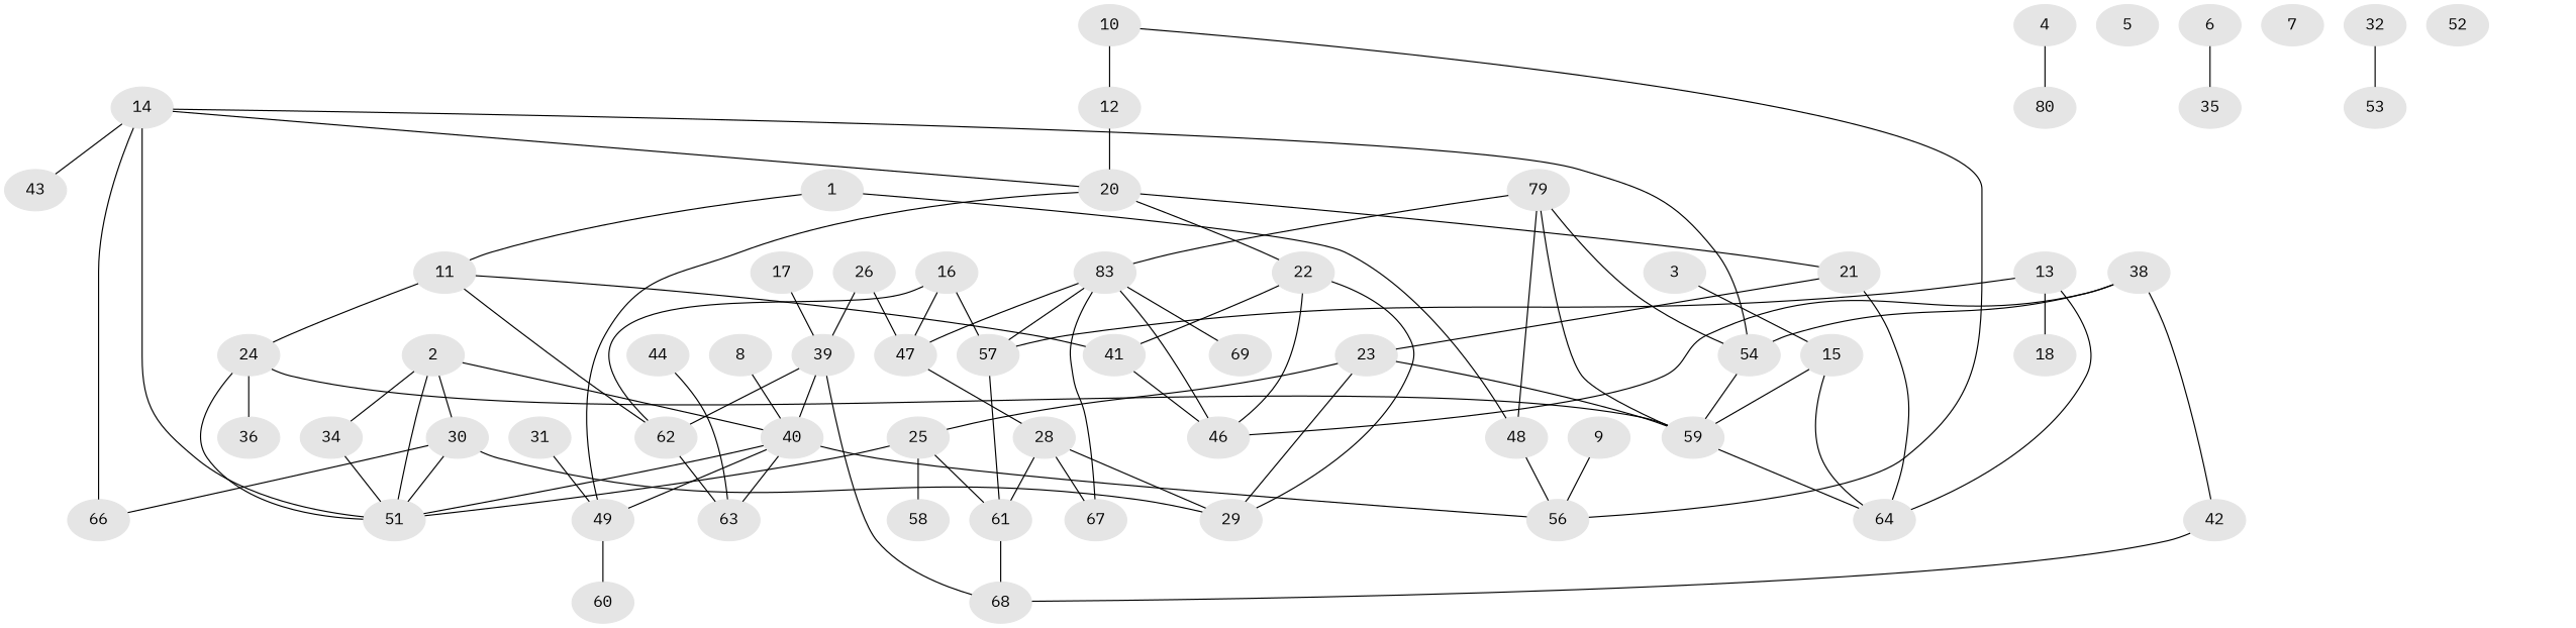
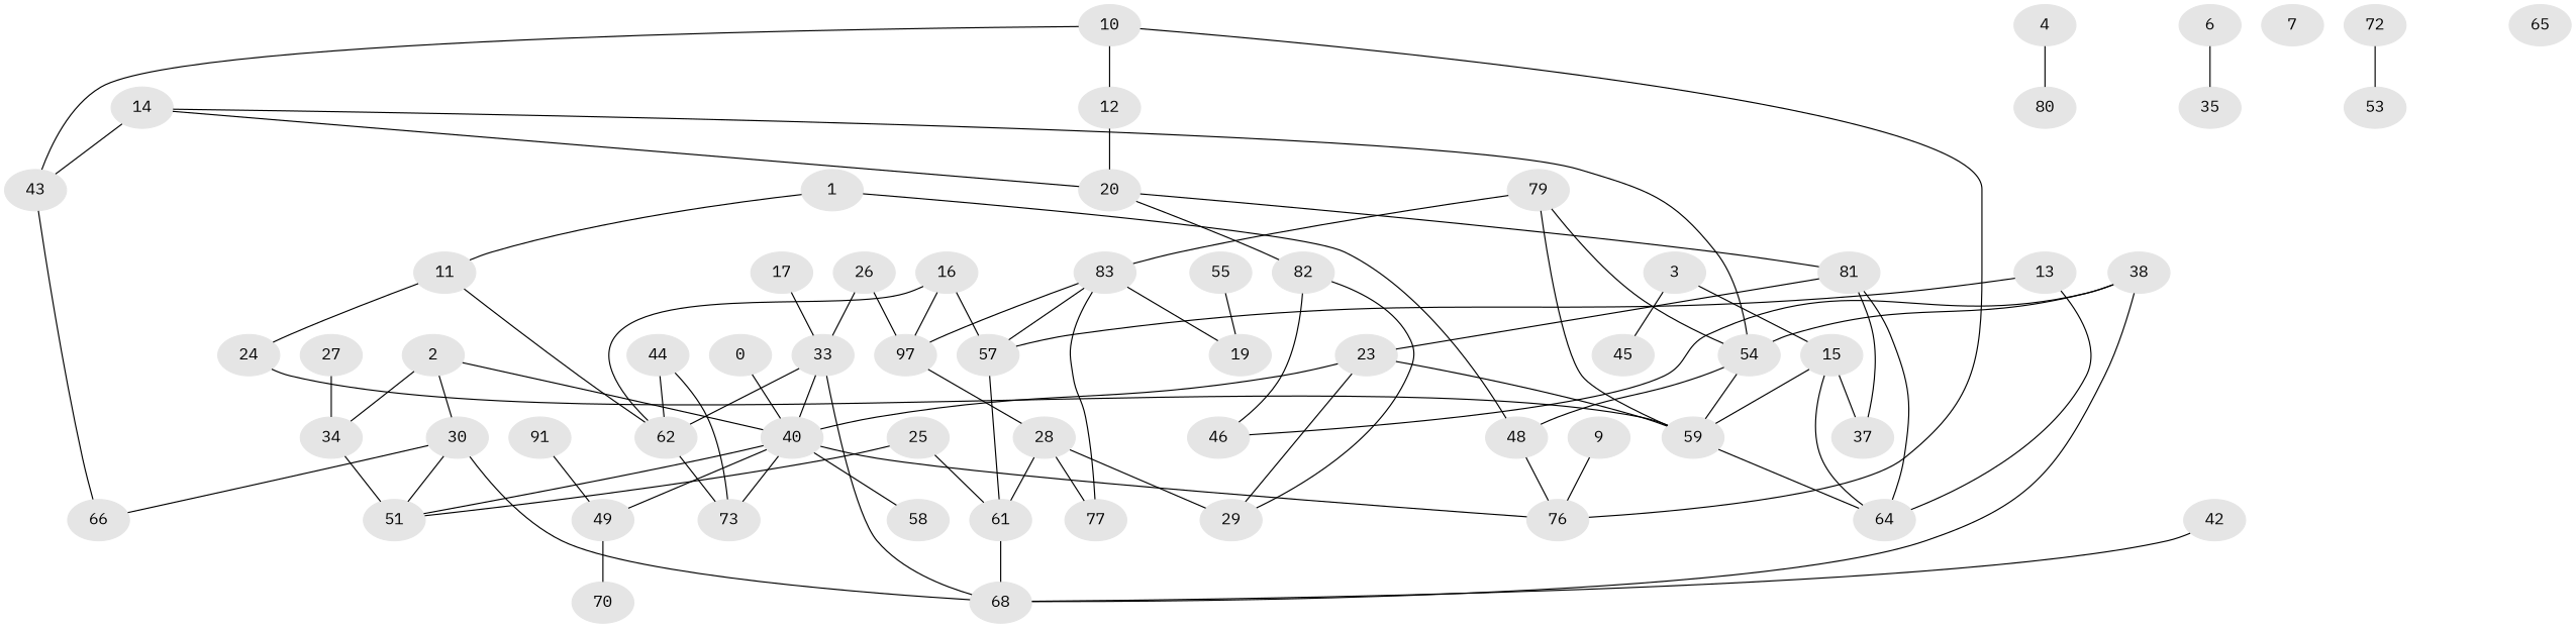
  graph {
    fontname="IBM Plex Mono"
    node [color=gray90 fontname="IBM Plex Mono" style=filled]
    edge [fontname="IBM Plex Mono"]
    1
    11
    48
    24
-   41
    62
-   56
+   56 [label=76]
    2
    30
    40
    51
    34
    66
    68
    49
-   63
+   63 [label=73]
    3
    15
+   45
    64
+   37
    59
    n23 [label=80]
    4
-   5
    6
    35
    7
-   8
+   8 [label=0]
    9
    10
    12
    43
    20
-   36
    46
-   21
-   22
+   21 [label=81]
+   22 [label=82]
    13
-   18
    57
    61
    14
    54
    16
-   47
+   47 [label=97]
    28
    17
-   39
+   39 [label=33]
    n50 [label=79]
    n51 [label=83]
-   67
-   69
+   67 [label=77]
+   69 [label=19]
    23
    29
-   60
+   60 [label=70]
    25
    58
    26
-   31
-   32
+   27
+   31 [label=91]
+   32 [label=72]
    53
    38
    42
    44
-   52
+   55
+   65
    1 -- 11
    1 -- 48
    11 -- 24
-   11 -- 41
    11 -- 62
    48 -- 56
-   24 -- 51
    24 -- 59
-   24 -- 36
-   41 -- 46
    62 -- 63
    2 -- 30
    2 -- 40
-   2 -- 51
    2 -- 34
    30 -- 51
    30 -- 66
-   30 -- 29
+   30 -- 68
    40 -- 56
    40 -- 51
    40 -- 49
    40 -- 63
    34 -- 51
    49 -- 60
    3 -- 15
+   3 -- 45
    15 -- 64
+   15 -- 37
    15 -- 59
    59 -- 64
    4 -- n23
    6 -- 35
    8 -- 40
    9 -- 56
    10 -- 56
    10 -- 12
+   10 -- 43
    12 -- 20
-   14 -- 66
-   20 -- 49
+   43 -- 66
    20 -- 21
    20 -- 22
    21 -- 64
+   21 -- 37
    21 -- 23
-   22 -- 41
    22 -- 46
    22 -- 29
    13 -- 64
-   13 -- 18
    13 -- 57
    57 -- 61
    61 -- 68
-   14 -- 51
    14 -- 43
    14 -- 20
    14 -- 54
    54 -- 59
    16 -- 62
    16 -- 57
    16 -- 47
    47 -- 28
    28 -- 61
    28 -- 67
    28 -- 29
    17 -- 39
    39 -- 62
    39 -- 40
    39 -- 68
-   n50 -- 48
+   54 -- 48
    n50 -- 59
    n50 -- 54
    n50 -- n51
-   n51 -- 46
    n51 -- 57
    n51 -- 47
    n51 -- 67
    n51 -- 69
-   23 -- 25
+   23 -- 40
    23 -- 59
    23 -- 29
    25 -- 51
    25 -- 61
-   25 -- 58
+   40 -- 58
    26 -- 47
    26 -- 39
+   27 -- 34
    31 -- 49
    32 -- 53
-   38 -- 42
+   38 -- 68
    38 -- 46
    38 -- 54
    42 -- 68
+   44 -- 62
    44 -- 63
+   55 -- 69
  }
